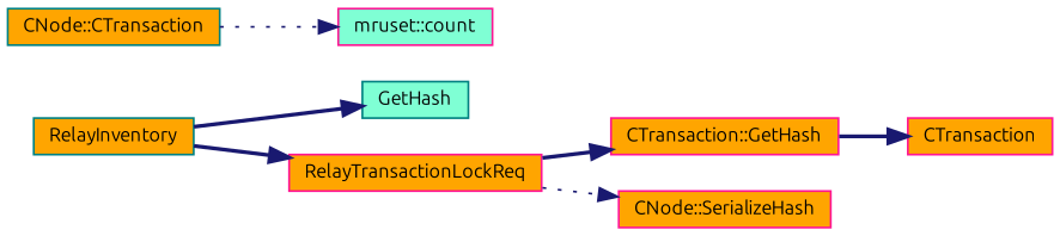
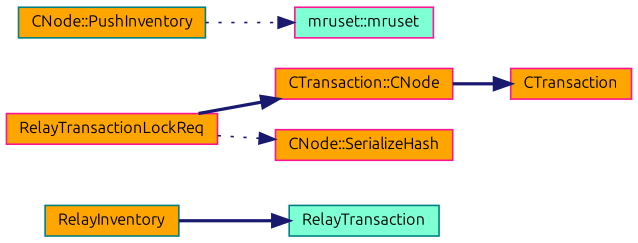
  digraph {
    fontname=Ubuntu
    rankdir=LR
    node [color=deeppink fillcolor=orange fontname=Ubuntu fontsize=10 shape=record style=filled]
    edge [color=midnightblue fontname=Ubuntu fontsize=10 labelfontname=Helvetica labelfontsize=10 style=bold]
    n1 [color=teal fontcolor=black height=0.2 label=RelayInventory width=0.4]
-   n2 [color=teal fillcolor=aquamarine height=0.2 label=GetHash width=0.4]
+   n2 [color=teal fillcolor=aquamarine height=0.2 label=RelayTransaction width=0.4]
    n3 [height=0.2 label=RelayTransactionLockReq width=0.4]
-   n4 [color=teal height=0.2 label="CNode::CTransaction" width=0.4]
-   n5 [fillcolor=aquamarine height=0.2 label="mruset::count" width=0.4]
-   n6 [height=0.2 label="CTransaction::GetHash" width=0.4]
+   n4 [color=teal height=0.2 label="CNode::PushInventory" width=0.4]
+   n5 [fillcolor=aquamarine height=0.2 label="mruset::mruset" width=0.4]
+   n6 [height=0.2 label="CTransaction::CNode" width=0.4]
    n7 [height=0.2 label="CNode::SerializeHash" width=0.4]
    n8 [height=0.2 label=CTransaction width=0.4]
    n1 -> n2
-   n1 -> n3
    n3 -> n6
    n3 -> n7 [style=dotted]
    n4 -> n5 [style=dotted]
    n6 -> n8
  }
